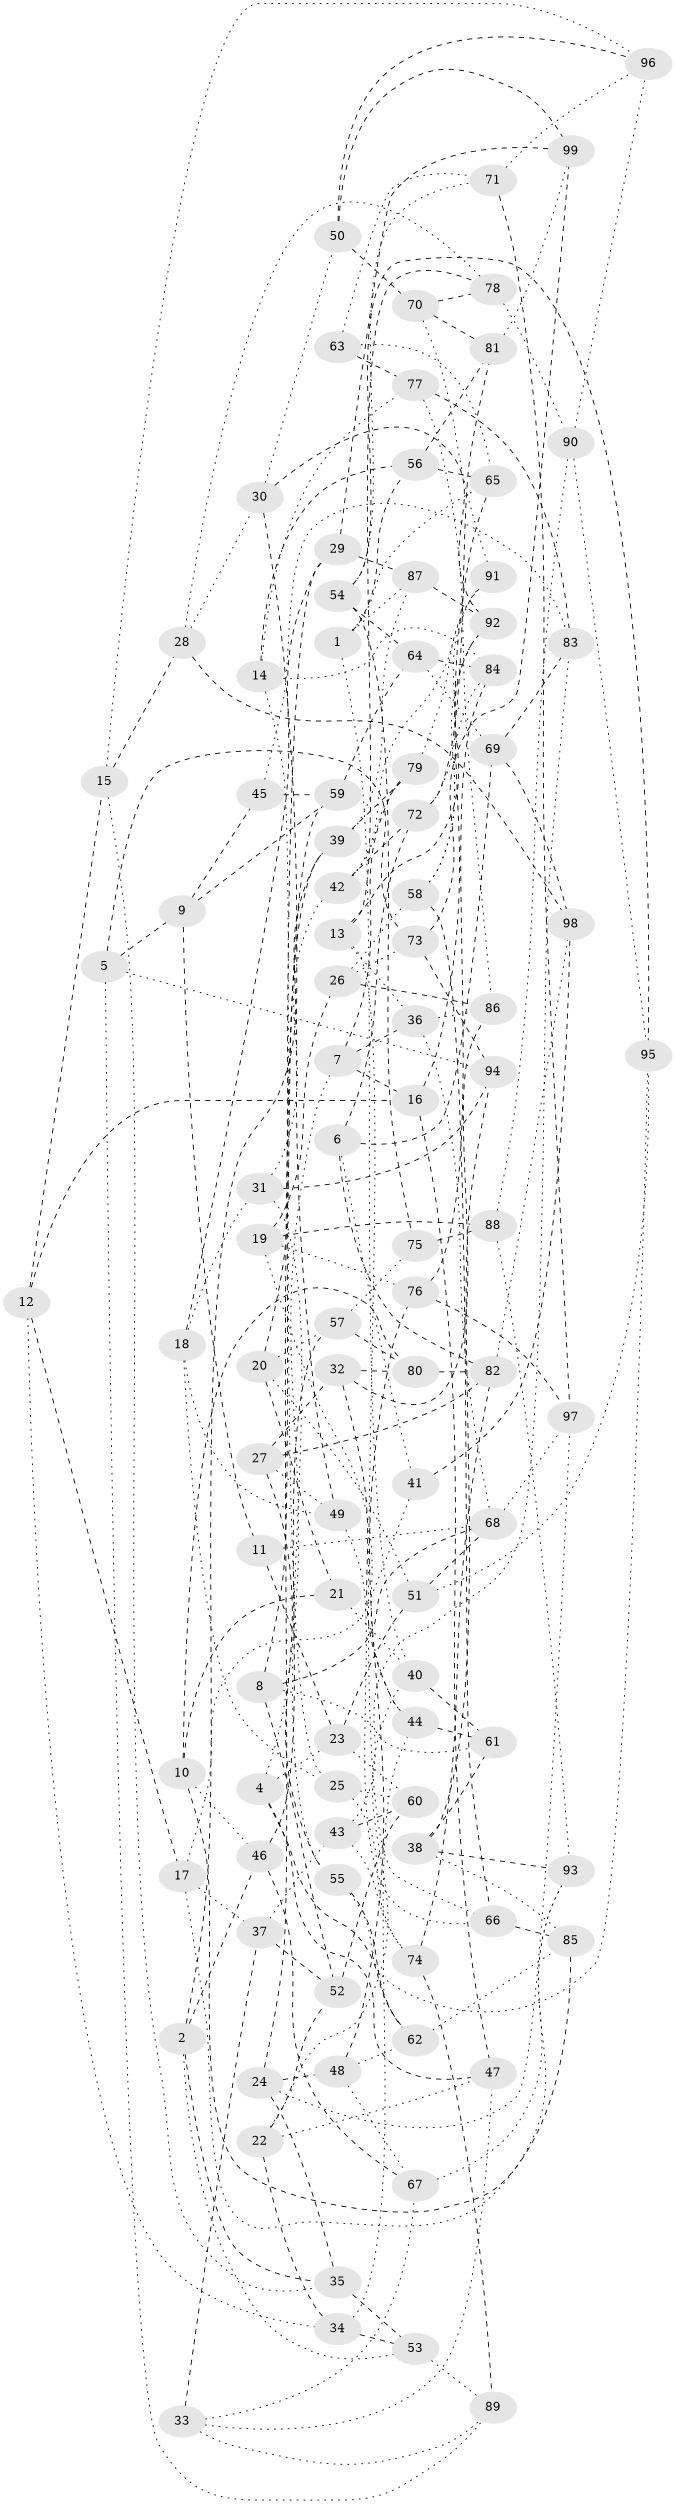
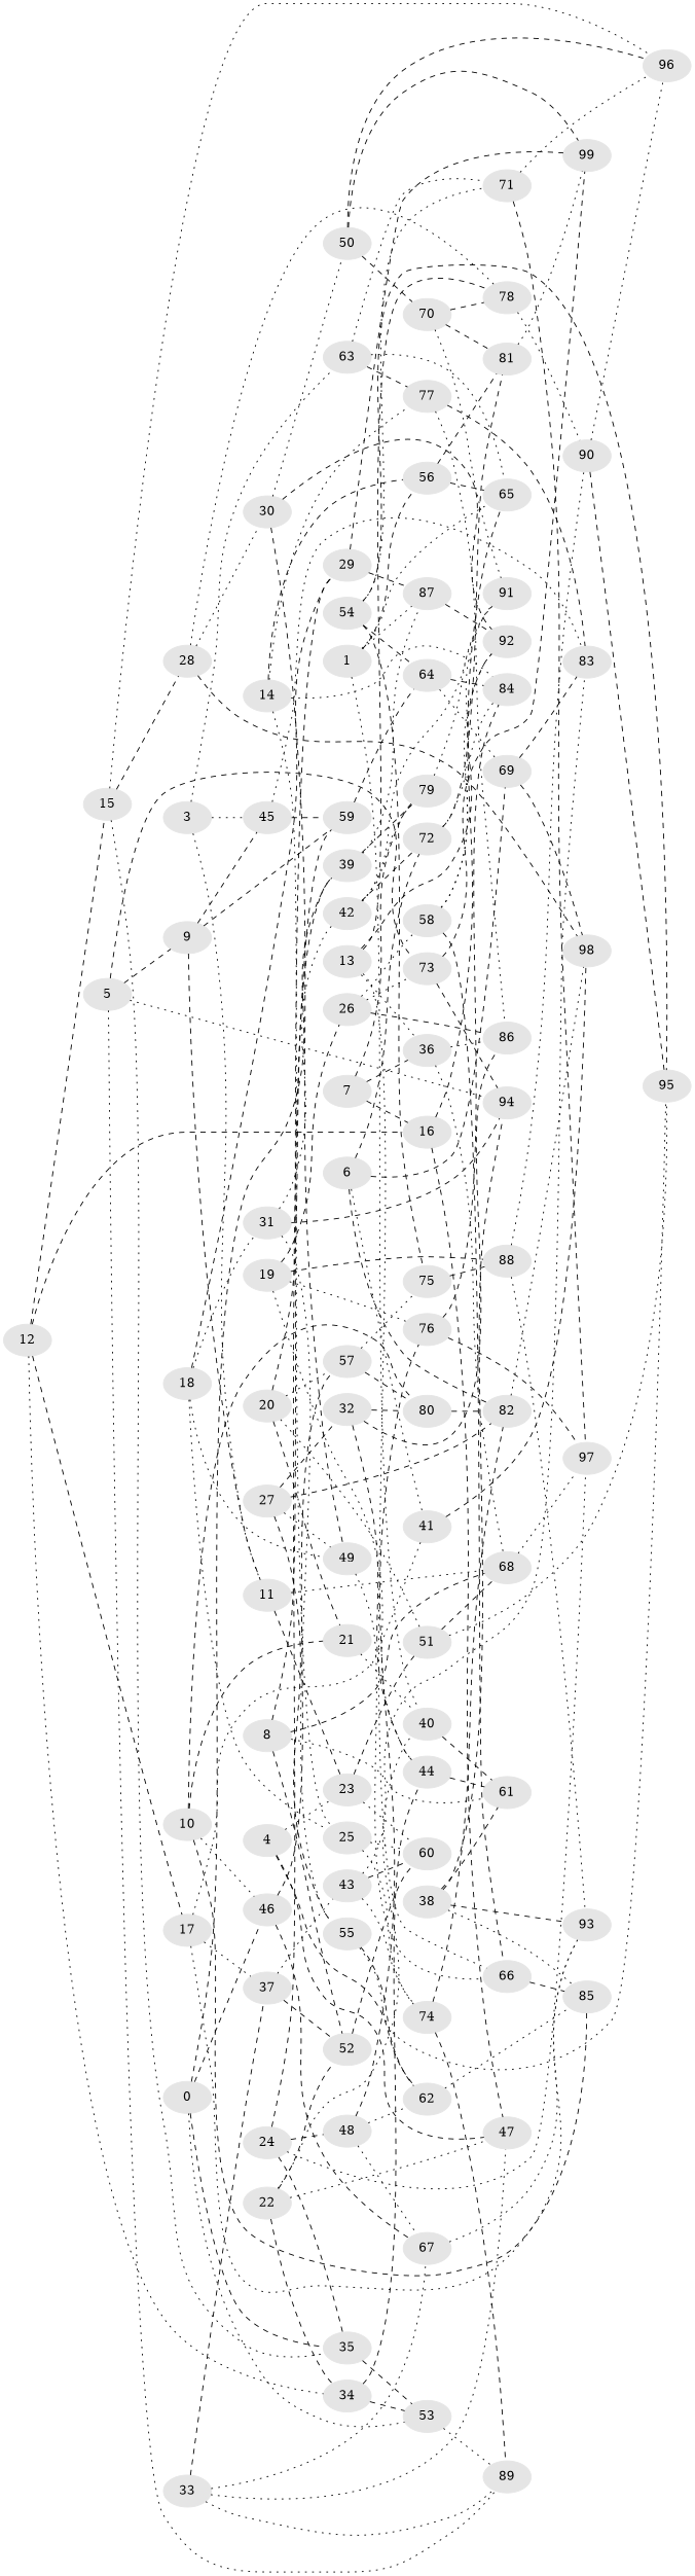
  graph {
    rankdir=LR
    node [color=gray90 style=filled]
    edge [style=dashed]
    1
    40
    56
    65
    87
    61
    81
    92
-   2
+   2 [label=0]
    35
    39
    46
    53
    79
    57
    67
    89
+   3
    11
    45
    63
    23
    68
    21
    59
    83
    77
    71
    4
    7
    47
    62
    16
    36
    51
    60
    85
    5
    9
    73
    94
    99
    6
    41
    69
    72
    82
    98
    91
    86
    8
    29
    52
    97
    64
    10
    80
    12
    15
    17
    34
    28
    96
    37
    93
    44
    13
    66
    78
    90
    14
    25
    84
    74
    30
    43
    18
    31
    49
    55
    42
    19
    26
    76
    88
    58
    20
    95
    75
    22
    24
    48
    27
    32
    50
    70
    33
    38
    54
    1 -- 40 [style=dotted]
    1 -- 56
    1 -- 65 [style=dotted]
    1 -- 87 [style=dotted]
    40 -- 61
    56 -- 65
    56 -- 81
    87 -- 92
    81 -- 99 [style=dotted]
    2 -- 35
    2 -- 39
    2 -- 46
    2 -- 53 [style=dotted]
    35 -- 53
    39 -- 87 [style=dotted]
    39 -- 79
    46 -- 57
    46 -- 67
    53 -- 89 [style=dotted]
    79 -- 91 [style=dotted]
    57 -- 80
    57 -- 75 [style=dotted]
    67 -- 93 [style=dotted]
+   3 -- 11 [style=dotted]
+   3 -- 45 [style=dotted]
+   3 -- 63 [style=dotted]
    11 -- 23
    11 -- 68 [style=dotted]
    45 -- 59
    45 -- 83 [style=dotted]
    63 -- 65 [style=dotted]
    63 -- 77
    63 -- 71 [style=dotted]
    23 -- 51
    23 -- 60 [style=dotted]
    68 -- 97 [style=dotted]
    21 -- 40 [style=dotted]
    59 -- 64
    77 -- 83
    77 -- 86 [style=dotted]
    71 -- 97
    71 -- 96 [style=dotted]
    4 -- 23 [style=dotted]
-   4 -- 7 [style=dotted]
    4 -- 47
    4 -- 62
    7 -- 79
    7 -- 16
    7 -- 36
    62 -- 85 [style=dotted]
    16 -- 65
    16 -- 47
    36 -- 68 [style=dotted]
    36 -- 86 [style=dotted]
    51 -- 68
    51 -- 95 [style=dotted]
    5 -- 89 [style=dotted]
    5 -- 9
    5 -- 73
    5 -- 94 [style=dotted]
    9 -- 11
    9 -- 45
    9 -- 59
    73 -- 94
    73 -- 99
    6 -- 41 [style=dotted]
    6 -- 69
    6 -- 72
    6 -- 82
    41 -- 98
    69 -- 83
    69 -- 98
    72 -- 81
    72 -- 91 [style=dotted]
    82 -- 98 [style=dotted]
    8 -- 61 [style=dotted]
    8 -- 68
    8 -- 29
    8 -- 52
    29 -- 87
    29 -- 99
    52 -- 60
    64 -- 69 [style=dotted]
    64 -- 84
    10 -- 46 [style=dotted]
    10 -- 21
    10 -- 85
    10 -- 80
    80 -- 82
    12 -- 16
    12 -- 15
    12 -- 17
    12 -- 34 [style=dotted]
    15 -- 35 [style=dotted]
    15 -- 28
    15 -- 96 [style=dotted]
    17 -- 41 [style=dotted]
    17 -- 37 [style=dotted]
    17 -- 93 [style=dotted]
    34 -- 53
-   34 -- 44 [style=dotted]
+   34 -- 44
    28 -- 98
    28 -- 78 [style=dotted]
    28 -- 30 [style=dotted]
    37 -- 52
    37 -- 43 [style=dotted]
    44 -- 61
    13 -- 92
    13 -- 36 [style=dotted]
    13 -- 66 [style=dotted]
    13 -- 78
    66 -- 85
    78 -- 90 [style=dotted]
    90 -- 96 [style=dotted]
-   90 -- 95 [style=dotted]
+   90 -- 95
    14 -- 56
    14 -- 77 [style=dotted]
    14 -- 25 [style=dotted]
    14 -- 84 [style=dotted]
    25 -- 60 [style=dotted]
    25 -- 74 [style=dotted]
    74 -- 89
    74 -- 82
    30 -- 92
    30 -- 49
    30 -- 50 [style=dotted]
    43 -- 83 [style=dotted]
    43 -- 60
    43 -- 74 [style=dotted]
    18 -- 29
    18 -- 25 [style=dotted]
    18 -- 31 [style=dotted]
    18 -- 49 [style=dotted]
    31 -- 94
    31 -- 55 [style=dotted]
    31 -- 42 [style=dotted]
    49 -- 66 [style=dotted]
    55 -- 62
    55 -- 95 [style=dotted]
    42 -- 79 [style=dotted]
    42 -- 72
    42 -- 91 [style=dotted]
    19 -- 44 [style=dotted]
    19 -- 26
    19 -- 76 [style=dotted]
    19 -- 88
    26 -- 73 [style=dotted]
    26 -- 86
    26 -- 58 [style=dotted]
    76 -- 97
    76 -- 84
    88 -- 93 [style=dotted]
    88 -- 90 [style=dotted]
    58 -- 92 [style=dotted]
    58 -- 66
    58 -- 84 [style=dotted]
    20 -- 39
    20 -- 57 [style=dotted]
    20 -- 21
    20 -- 51 [style=dotted]
    75 -- 88
    22 -- 40 [style=dotted]
    22 -- 47 [style=dotted]
    22 -- 52
    22 -- 34
    24 -- 35
    24 -- 59
    24 -- 97 [style=dotted]
    24 -- 48
    48 -- 67 [style=dotted]
    48 -- 62 [style=dotted]
    48 -- 76
    27 -- 82
    27 -- 49 [style=dotted]
    27 -- 55
    27 -- 32
    32 -- 86
    32 -- 80
    32 -- 44
    50 -- 99
    50 -- 96
    50 -- 70
    70 -- 81
    70 -- 91 [style=dotted]
    70 -- 78
    33 -- 67 [style=dotted]
    33 -- 89 [style=dotted]
    33 -- 47 [style=dotted]
    33 -- 37
    38 -- 61
    38 -- 85 [style=dotted]
    38 -- 94
    38 -- 93
    54 -- 71 [style=dotted]
    54 -- 64
    54 -- 95
    54 -- 75
  }
